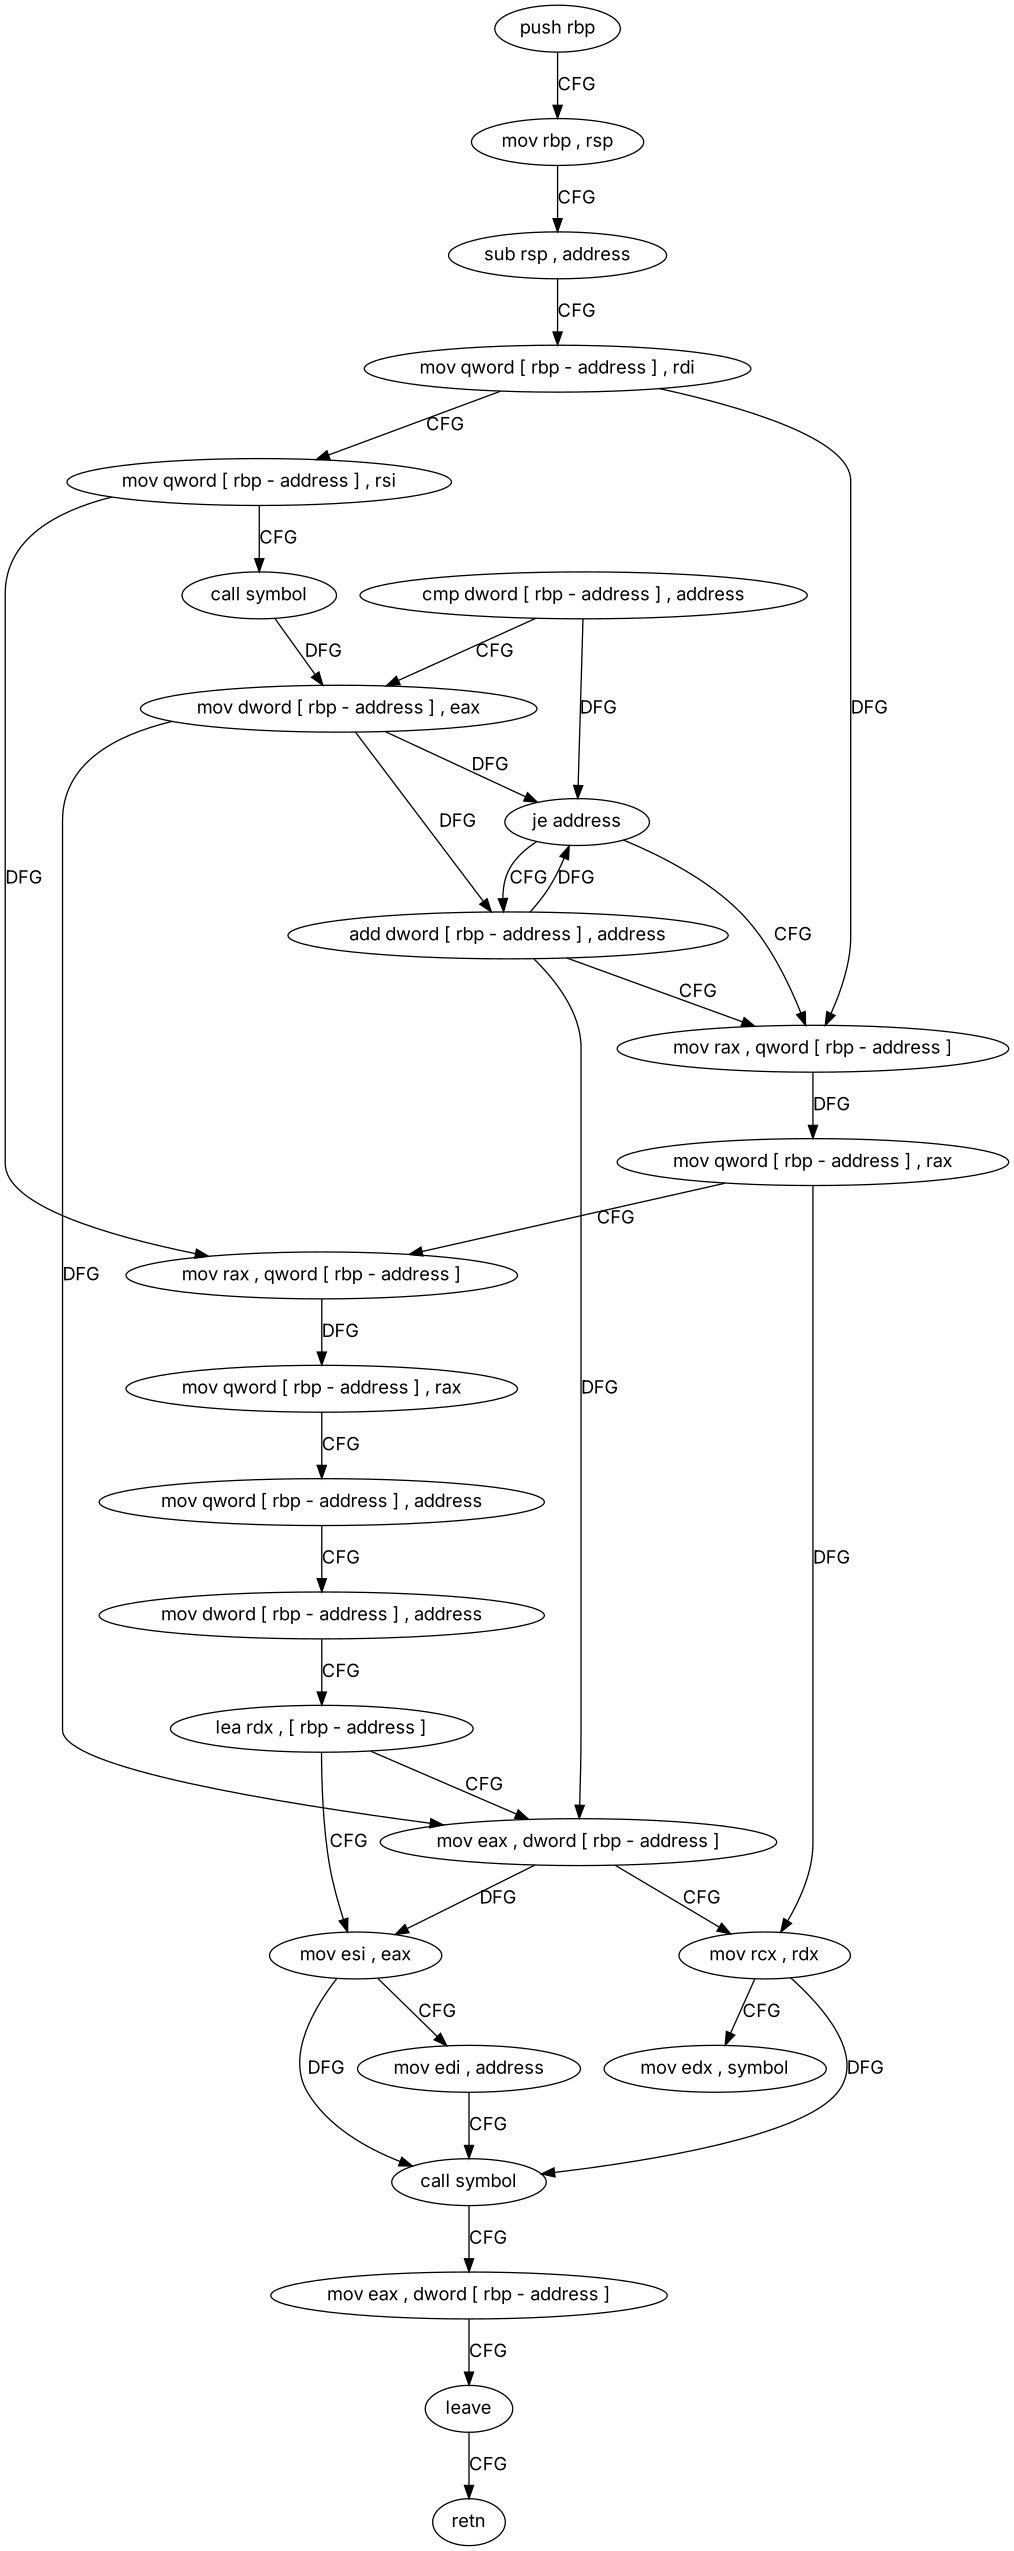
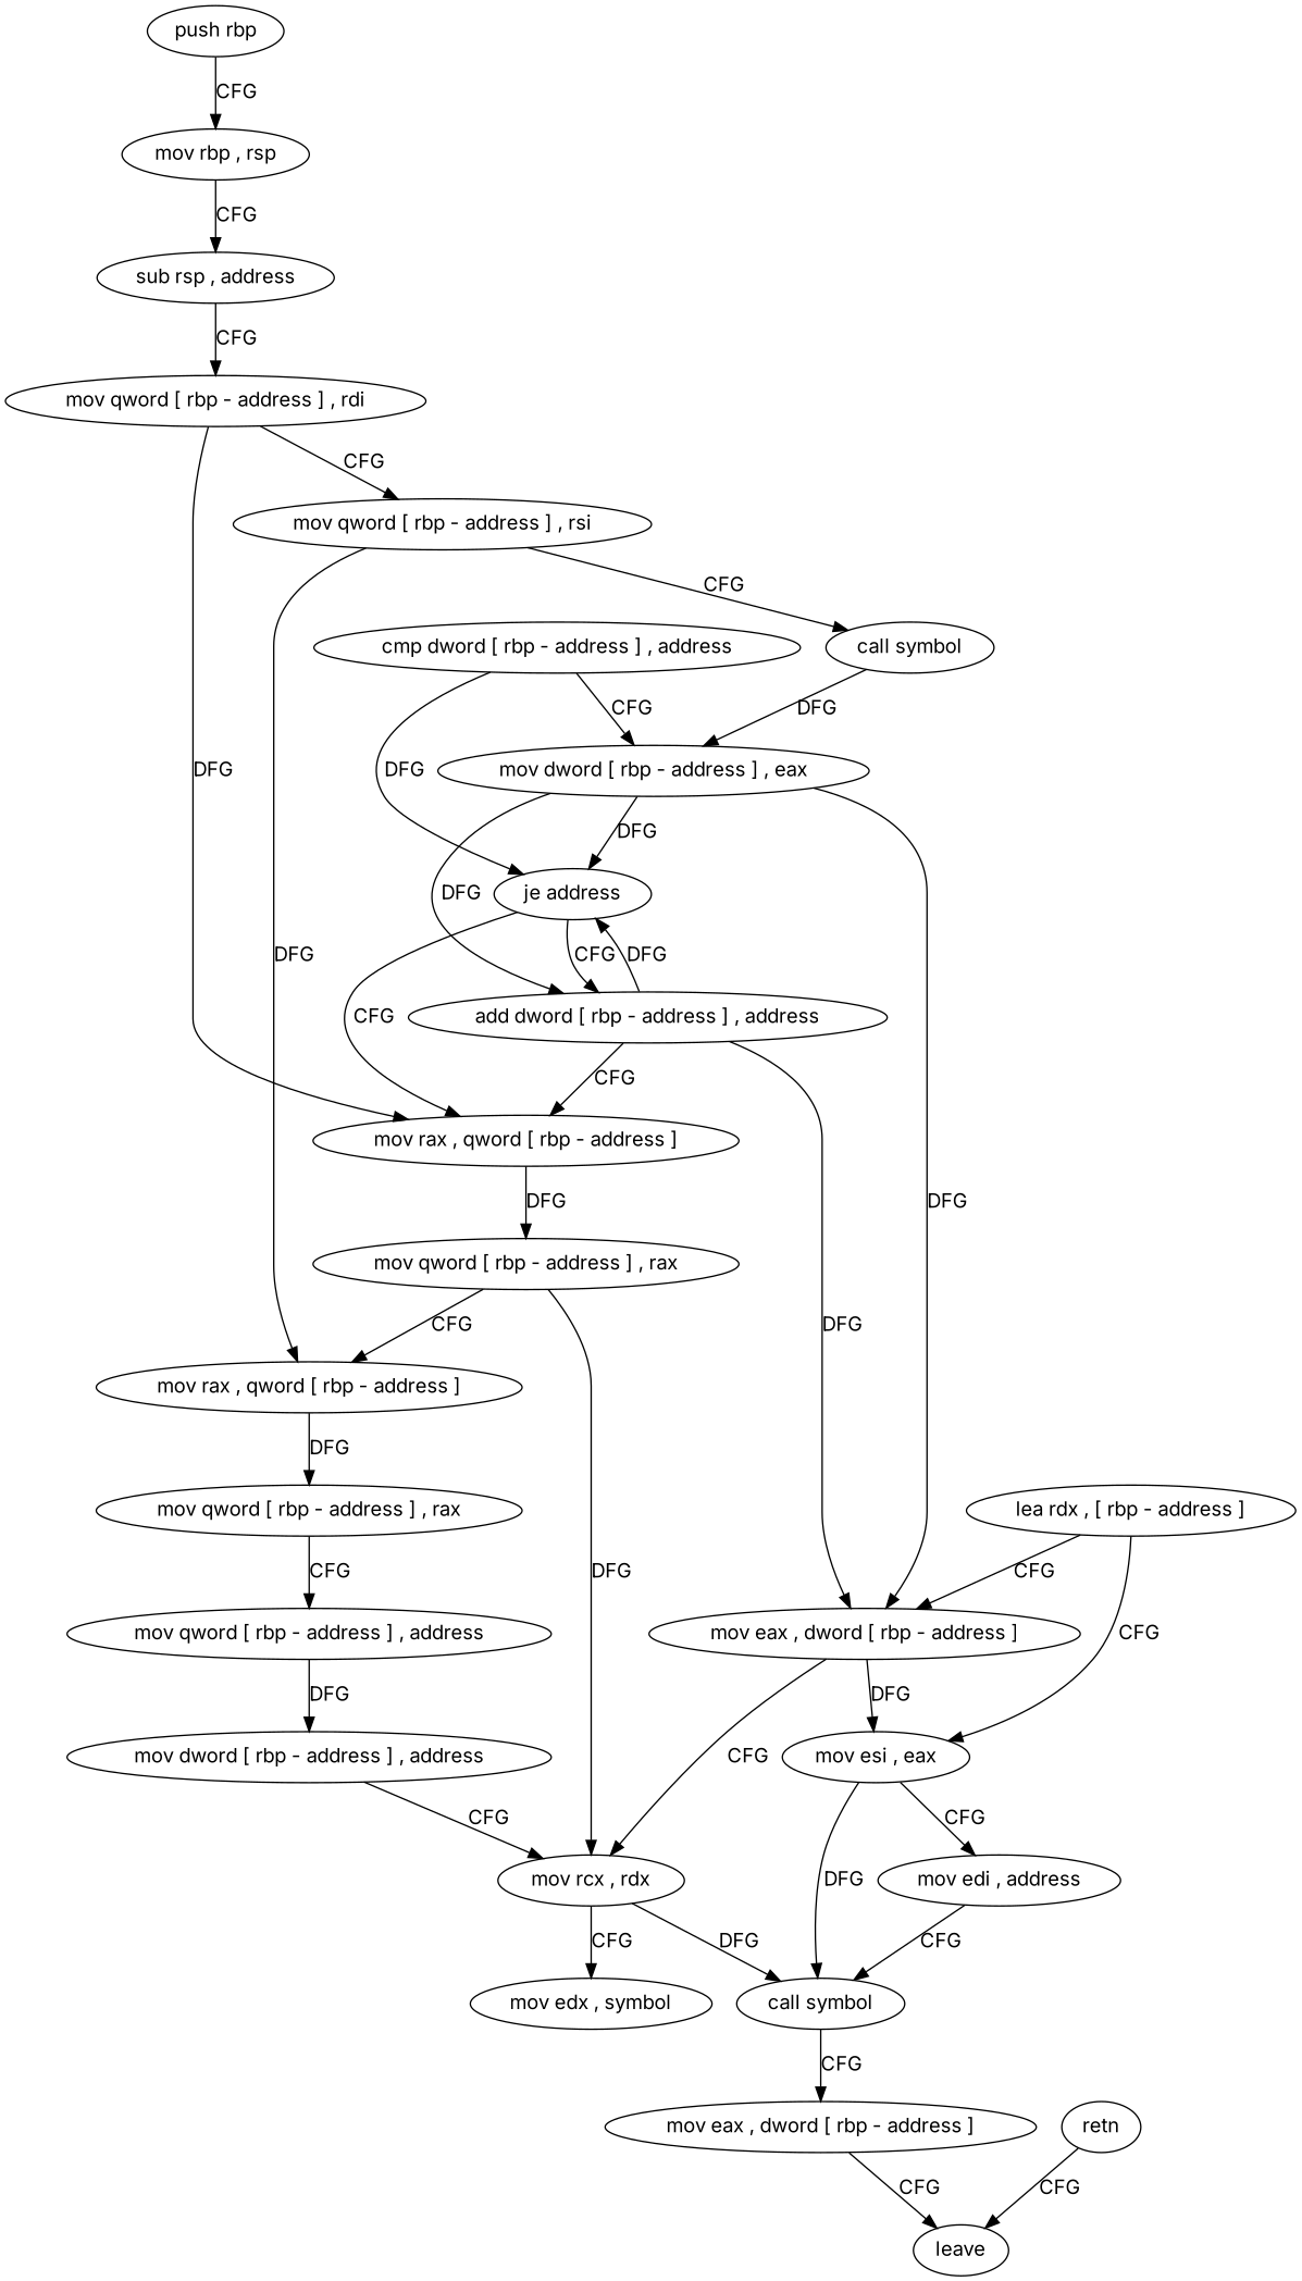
  digraph {
    fontname=Inter
    node [fontname=Inter]
    edge [fontname=Inter]
    n1 [label="push rbp"]
    n2 [label="mov rbp , rsp"]
    n3 [label="sub rsp , address"]
    n4 [label="mov qword [ rbp - address ] , rdi"]
    n5 [label="mov qword [ rbp - address ] , rsi"]
    n6 [label="mov rax , qword [ rbp - address ]"]
    n7 [label="call symbol"]
    n8 [label="mov rax , qword [ rbp - address ]"]
    n9 [label="mov qword [ rbp - address ] , rax"]
    n10 [label="mov dword [ rbp - address ] , eax"]
    n11 [label="mov qword [ rbp - address ] , rax"]
    n12 [label="je address"]
    n13 [label="add dword [ rbp - address ] , address"]
    n14 [label="mov eax , dword [ rbp - address ]"]
    n15 [label="cmp dword [ rbp - address ] , address"]
    n16 [label="mov rcx , rdx"]
    n17 [label="mov esi , eax"]
    n18 [label="mov edx , symbol"]
    n19 [label="call symbol"]
    n20 [label="mov qword [ rbp - address ] , address"]
    n21 [label="mov dword [ rbp - address ] , address"]
    n22 [label="lea rdx , [ rbp - address ]"]
    n23 [label="mov edi , address"]
    n24 [label="mov eax , dword [ rbp - address ]"]
    n25 [label=leave]
    n26 [label=retn]
    n1 -> n2 [label=CFG]
    n2 -> n3 [label=CFG]
    n3 -> n4 [label=CFG]
    n4 -> n5 [label=CFG]
    n4 -> n6 [label=DFG]
    n5 -> n7 [label=CFG]
    n5 -> n8 [label=DFG]
    n6 -> n9 [label=DFG]
    n7 -> n10 [label=DFG]
    n8 -> n11 [label=DFG]
    n9 -> n8 [label=CFG]
    n9 -> n16 [label=DFG]
    n10 -> n12 [label=DFG]
    n10 -> n13 [label=DFG]
    n10 -> n14 [label=DFG]
    n11 -> n20 [label=CFG]
    n12 -> n6 [label=CFG]
    n12 -> n13 [label=CFG]
    n13 -> n6 [label=CFG]
    n13 -> n12 [label=DFG]
    n13 -> n14 [label=DFG]
    n14 -> n16 [label=CFG]
    n14 -> n17 [label=DFG]
    n15 -> n10 [label=CFG]
    n15 -> n12 [label=DFG]
    n16 -> n18 [label=CFG]
    n16 -> n19 [label=DFG]
    n17 -> n19 [label=DFG]
    n17 -> n23 [label=CFG]
    n19 -> n24 [label=CFG]
-   n20 -> n21 [label=CFG]
-   n21 -> n22 [label=CFG]
+   n20 -> n21 [label=DFG]
+   n21 -> n16 [label=CFG]
    n22 -> n14 [label=CFG]
    n22 -> n17 [label=CFG]
    n23 -> n19 [label=CFG]
    n24 -> n25 [label=CFG]
-   n25 -> n26 [label=CFG]
+   n26 -> n25 [label=CFG]
  }
